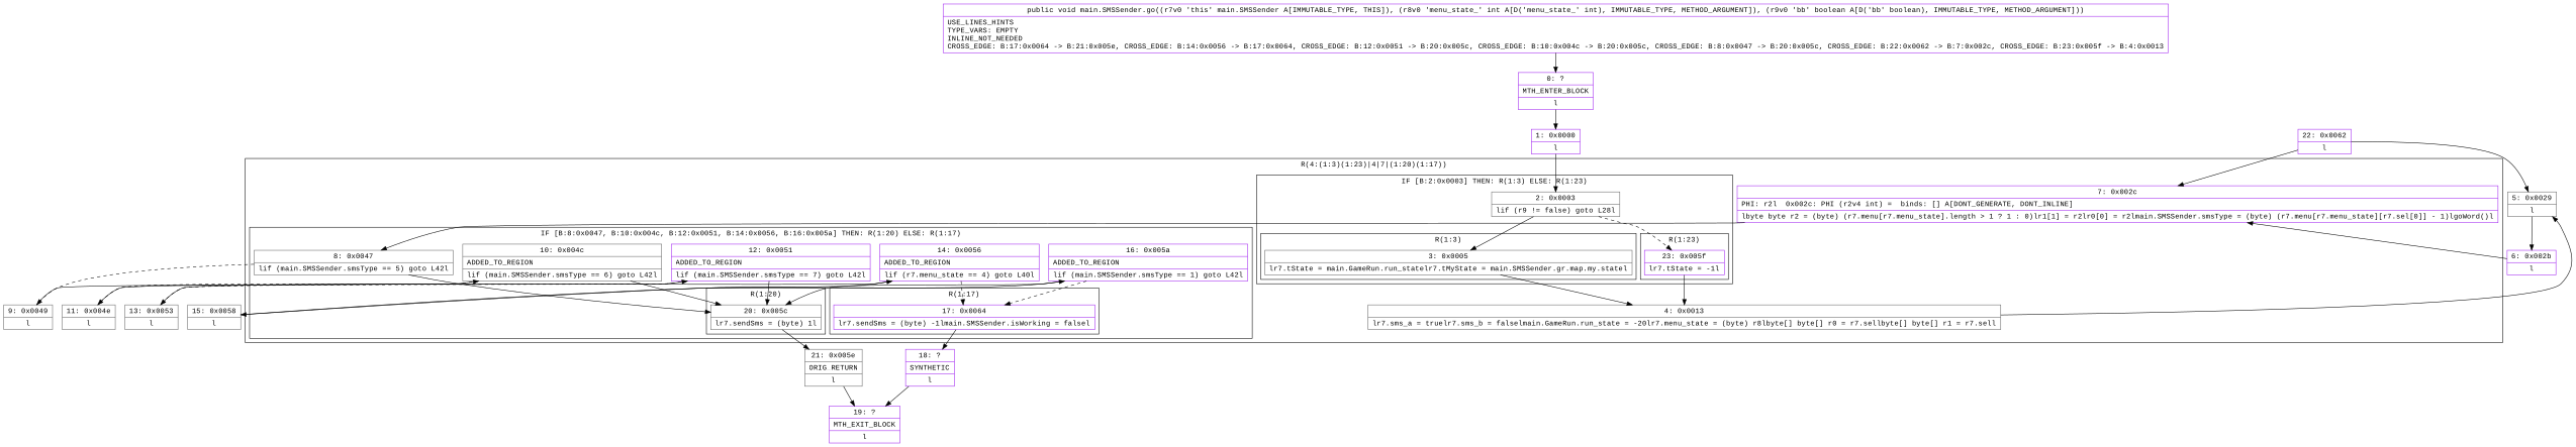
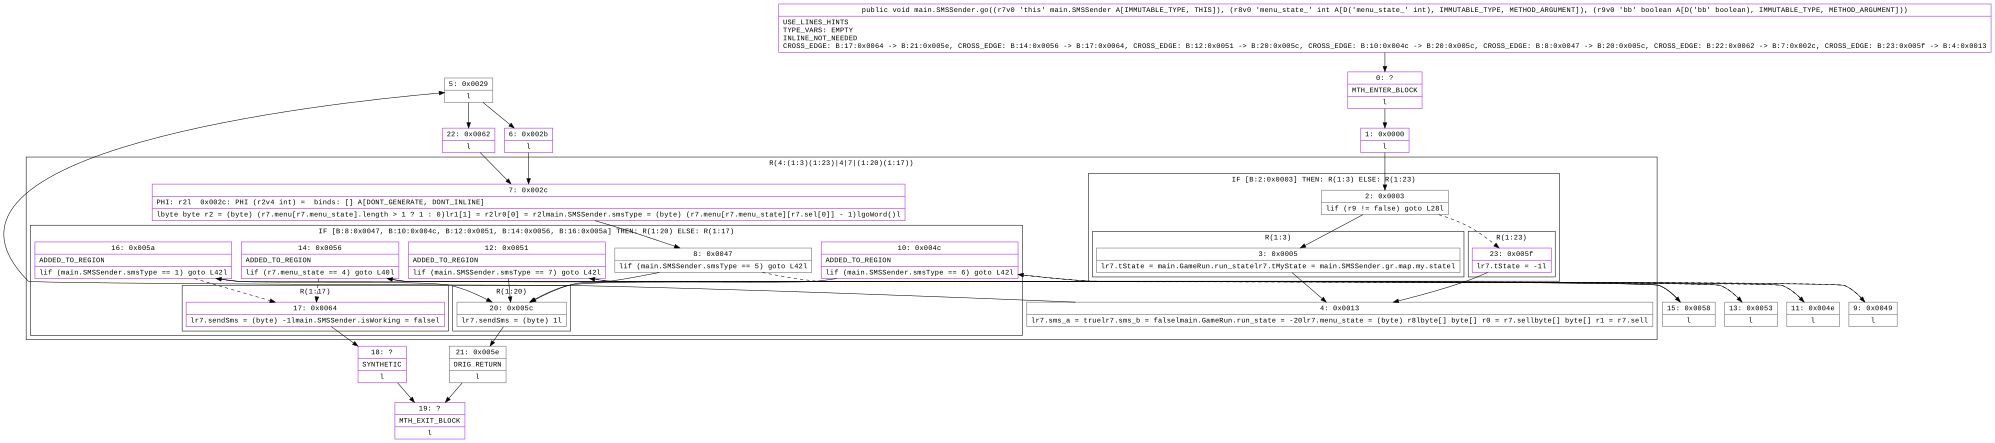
  digraph {
    fontname="Liberation Mono"
    node [color=purple fontname="Liberation Mono" shape=record]
    edge [fontname="Liberation Mono"]
    n1 [color=gray40 label="{3\:\ 0x0005|lr7.tState = main.GameRun.run_statelr7.tMyState = main.SMSSender.gr.map.my.statel}"]
    n2 [label="{23\:\ 0x005f|lr7.tState = \-1l}"]
    n3 [color=gray40 label="{2\:\ 0x0003|lif (r9 != false) goto L28l}"]
    n4 [color=gray40 label="{20\:\ 0x005c|lr7.sendSms = (byte) 1l}"]
    n5 [label="{17\:\ 0x0064|lr7.sendSms = (byte) \-1lmain.SMSSender.isWorking = falsel}"]
    n6 [color=gray40 label="{8\:\ 0x0047|lif (main.SMSSender.smsType == 5) goto L42l}"]
-   n7 [color=gray40 label="{10\:\ 0x004c|ADDED_TO_REGION\l|lif (main.SMSSender.smsType == 6) goto L42l}"]
+   n7 [label="{10\:\ 0x004c|ADDED_TO_REGION\l|lif (main.SMSSender.smsType == 6) goto L42l}"]
    n8 [label="{12\:\ 0x0051|ADDED_TO_REGION\l|lif (main.SMSSender.smsType == 7) goto L42l}"]
    n9 [label="{14\:\ 0x0056|ADDED_TO_REGION\l|lif (r7.menu_state == 4) goto L40l}"]
    n10 [label="{16\:\ 0x005a|ADDED_TO_REGION\l|lif (main.SMSSender.smsType == 1) goto L42l}"]
    n11 [color=gray40 label="{4\:\ 0x0013|lr7.sms_a = truelr7.sms_b = falselmain.GameRun.run_state = \-20lr7.menu_state = (byte) r8lbyte[] byte[] r0 = r7.sellbyte[] byte[] r1 = r7.sell}"]
    n12 [label="{7\:\ 0x002c|PHI: r2l  0x002c: PHI (r2v4 int) =  binds: [] A[DONT_GENERATE, DONT_INLINE]\l|lbyte byte r2 = (byte) (r7.menu[r7.menu_state].length \> 1 ? 1 : 0)lr1[1] = r2lr0[0] = r2lmain.SMSSender.smsType = (byte) (r7.menu[r7.menu_state][r7.sel[0]] \- 1)lgoWord()l}"]
    n13 [color=gray40 label="{21\:\ 0x005e|ORIG_RETURN\l|l}"]
    n14 [label="{18\:\ ?|SYNTHETIC\l|l}"]
    n15 [color=gray40 label="{9\:\ 0x0049|l}"]
    n16 [color=gray40 label="{11\:\ 0x004e|l}"]
    n17 [color=gray40 label="{13\:\ 0x0053|l}"]
    n18 [color=gray40 label="{15\:\ 0x0058|l}"]
    n19 [color=gray40 label="{5\:\ 0x0029|l}"]
    n20 [label="{6\:\ 0x002b|l}"]
    n21 [label="{22\:\ 0x0062|l}"]
    n22 [label="{19\:\ ?|MTH_EXIT_BLOCK\l|l}"]
    n23 [label="{0\:\ ?|MTH_ENTER_BLOCK\l|l}"]
    n24 [label="{1\:\ 0x0000|l}"]
    n25 [label="{public void main.SMSSender.go((r7v0 'this' main.SMSSender A[IMMUTABLE_TYPE, THIS]), (r8v0 'menu_state_' int A[D('menu_state_' int), IMMUTABLE_TYPE, METHOD_ARGUMENT]), (r9v0 'bb' boolean A[D('bb' boolean), IMMUTABLE_TYPE, METHOD_ARGUMENT]))  | USE_LINES_HINTS\lTYPE_VARS: EMPTY\lINLINE_NOT_NEEDED\lCROSS_EDGE: B:17:0x0064 \-\> B:21:0x005e, CROSS_EDGE: B:14:0x0056 \-\> B:17:0x0064, CROSS_EDGE: B:12:0x0051 \-\> B:20:0x005c, CROSS_EDGE: B:10:0x004c \-\> B:20:0x005c, CROSS_EDGE: B:8:0x0047 \-\> B:20:0x005c, CROSS_EDGE: B:22:0x0062 \-\> B:7:0x002c, CROSS_EDGE: B:23:0x005f \-\> B:4:0x0013\l}"]
    subgraph cluster_1 {
      label="R(4:(1:3)(1:23)|4|7|(1:20)(1:17))"
      n11
      n12
      subgraph cluster_2 {
        label="IF [B:2:0x0003] THEN: R(1:3) ELSE: R(1:23)"
        n3
        subgraph cluster_3 {
          label="R(1:3)"
          n1
        }
        subgraph cluster_4 {
          label="R(1:23)"
          n2
        }
      }
      subgraph cluster_5 {
        label="IF [B:8:0x0047, B:10:0x004c, B:12:0x0051, B:14:0x0056, B:16:0x005a] THEN: R(1:20) ELSE: R(1:17)"
        n6
        n7
        n8
        n9
        n10
        subgraph cluster_6 {
          label="R(1:20)"
          n4
        }
        subgraph cluster_7 {
          label="R(1:17)"
          n5
        }
      }
    }
    n1 -> n11
    n2 -> n11
    n3 -> n1
    n3 -> n2 [style=dashed]
    n4 -> n13
    n5 -> n14
    n6 -> n4
    n6 -> n15 [style=dashed]
    n7 -> n4
    n7 -> n16 [style=dashed]
    n8 -> n4
    n8 -> n17 [style=dashed]
    n9 -> n5 [style=dashed]
    n9 -> n18
    n10 -> n4
    n10 -> n5 [style=dashed]
    n11 -> n19
    n12 -> n6
    n13 -> n22
    n14 -> n22
    n15 -> n7
    n16 -> n8
    n17 -> n9
    n18 -> n10
    n19 -> n20
-   n21 -> n19
+   n19 -> n21
    n20 -> n12
    n21 -> n12
    n23 -> n24
    n24 -> n3
    n25 -> n23
  }
